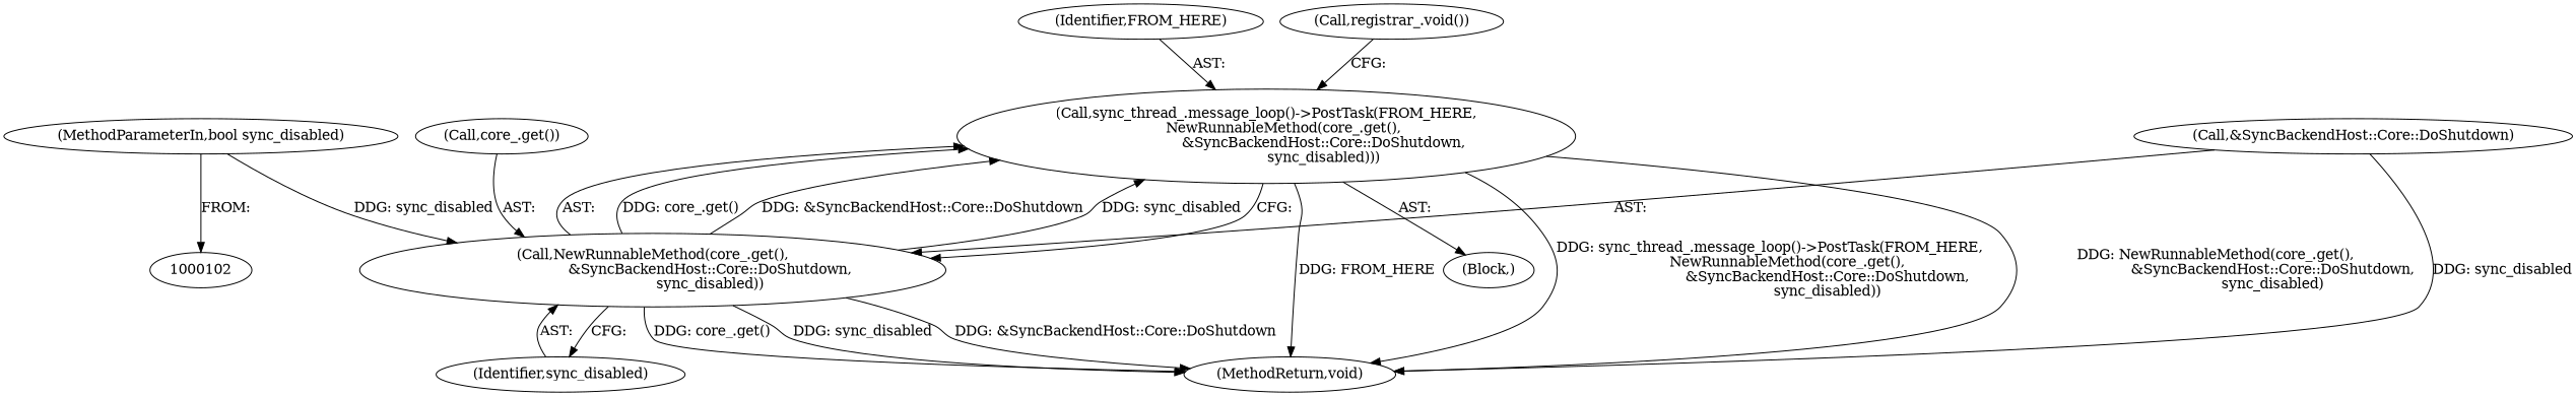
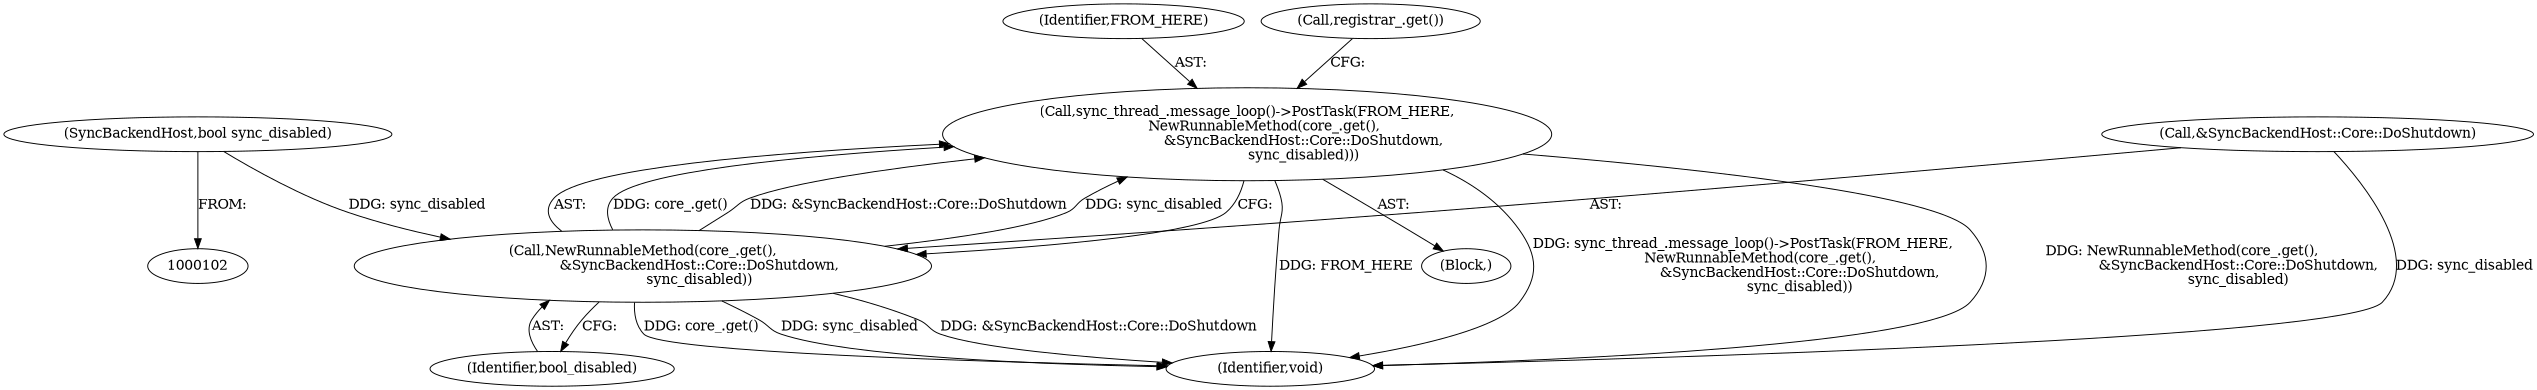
  digraph {
    n1 [label="(Call,sync_thread_.message_loop()->PostTask(FROM_HERE,\n        NewRunnableMethod(core_.get(),\n                          &SyncBackendHost::Core::DoShutdown,\n                          sync_disabled)))"]
    n2 [label="(Call,NewRunnableMethod(core_.get(),\n                          &SyncBackendHost::Core::DoShutdown,\n                          sync_disabled))"]
    n3 [label="(Block,)"]
-   n4 [label="(MethodReturn,void)"]
-   n5 [label="(Identifier,sync_disabled)"]
-   n6 [label="(MethodParameterIn,bool sync_disabled)"]
+   n4 [label="(Identifier,void)"]
+   n5 [label="(Identifier,bool_disabled)"]
+   n6 [label="(SyncBackendHost,bool sync_disabled)"]
    1000102
-   n8 [label="(Call,core_.get())"]
    n9 [label="(Identifier,FROM_HERE)"]
-   n10 [label="(Call,registrar_.void())"]
+   n10 [label="(Call,registrar_.get())"]
    n11 [label="(Call,&SyncBackendHost::Core::DoShutdown)"]
    n1 -> n2 [label="CFG: "]
    n1 -> n3 [label="AST: "]
    n1 -> n4 [label="DDG: NewRunnableMethod(core_.get(),\n                          &SyncBackendHost::Core::DoShutdown,\n                          sync_disabled)"]
    n1 -> n4 [label="DDG: sync_thread_.message_loop()->PostTask(FROM_HERE,\n        NewRunnableMethod(core_.get(),\n                          &SyncBackendHost::Core::DoShutdown,\n                          sync_disabled))"]
    n1 -> n4 [label="DDG: FROM_HERE"]
    n2 -> n1 [label="AST: "]
    n2 -> n1 [label="DDG: core_.get()"]
    n2 -> n1 [label="DDG: &SyncBackendHost::Core::DoShutdown"]
    n2 -> n1 [label="DDG: sync_disabled"]
    n2 -> n4 [label="DDG: core_.get()"]
    n2 -> n4 [label="DDG: sync_disabled"]
    n2 -> n4 [label="DDG: &SyncBackendHost::Core::DoShutdown"]
    n2 -> n5 [label="CFG: "]
    n5 -> n2 [label="AST: "]
    n6 -> n2 [label="DDG: sync_disabled"]
    n6 -> 1000102 [label="FROM: "]
-   n8 -> n2 [label="AST: "]
    n9 -> n1 [label="AST: "]
    n10 -> n1 [label="CFG: "]
    n11 -> n2 [label="AST: "]
    n11 -> n4 [label="DDG: sync_disabled"]
  }
